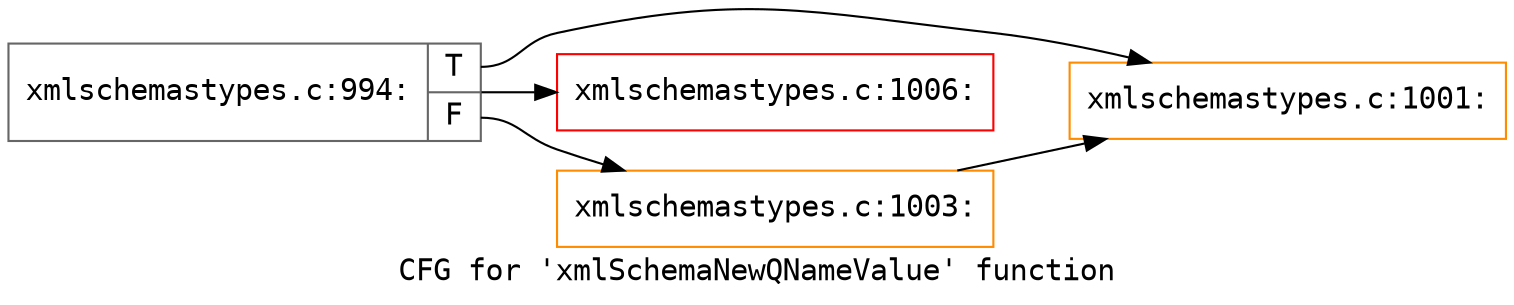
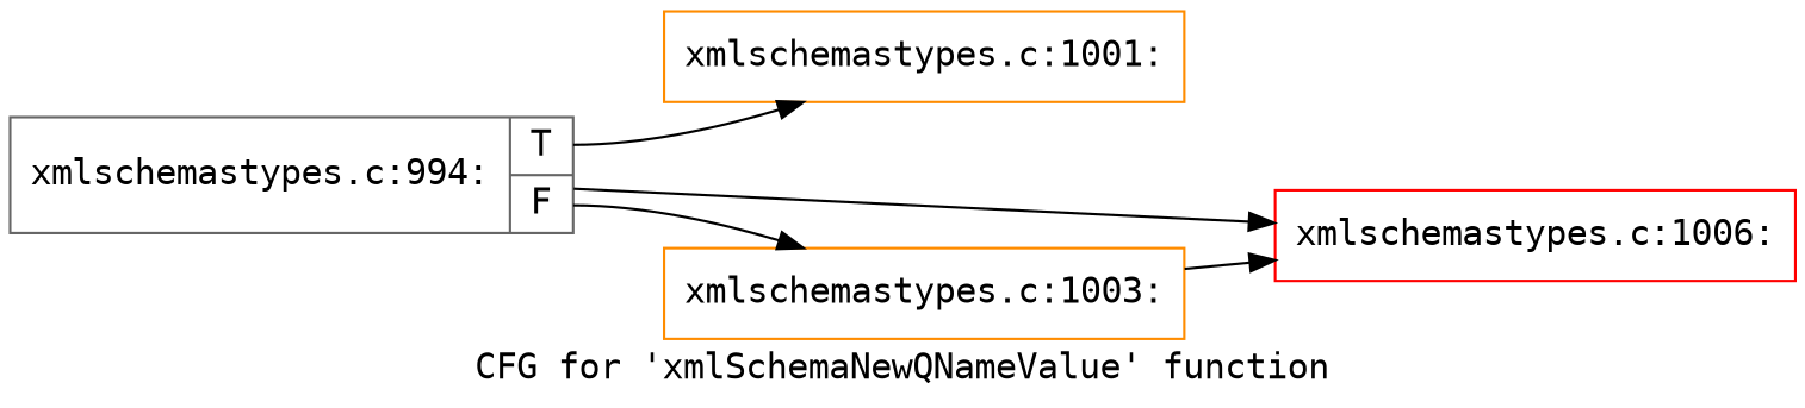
  digraph {
    fontname="DejaVu Sans Mono"
    label="CFG for 'xmlSchemaNewQNameValue' function"
    rankdir=LR
    node [color=darkorange fontname="DejaVu Sans Mono" shape=record]
    edge [fontname="DejaVu Sans Mono"]
    n1 [color=gray40 label="{xmlschemastypes.c:994:|{<s0>T|<s1>F}}"]
    n2 [label="{xmlschemastypes.c:1001:}"]
    n3 [label="{xmlschemastypes.c:1003:}"]
    n4 [color=red label="{xmlschemastypes.c:1006:}"]
    n1 -> n2 [tailport=s0]
    n1 -> n3 [tailport=s1]
    n1 -> n4
-   n3 -> n2
+   n3 -> n4
  }
